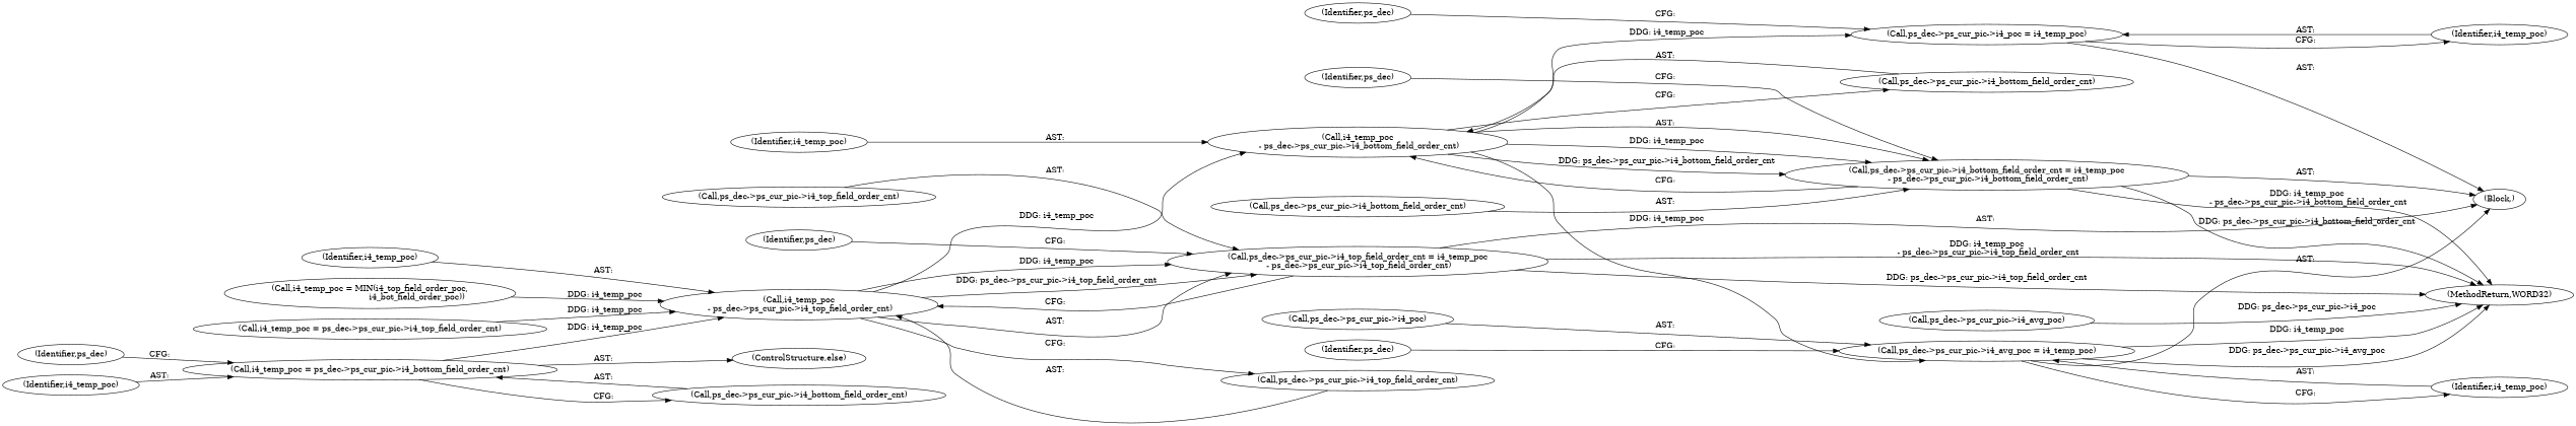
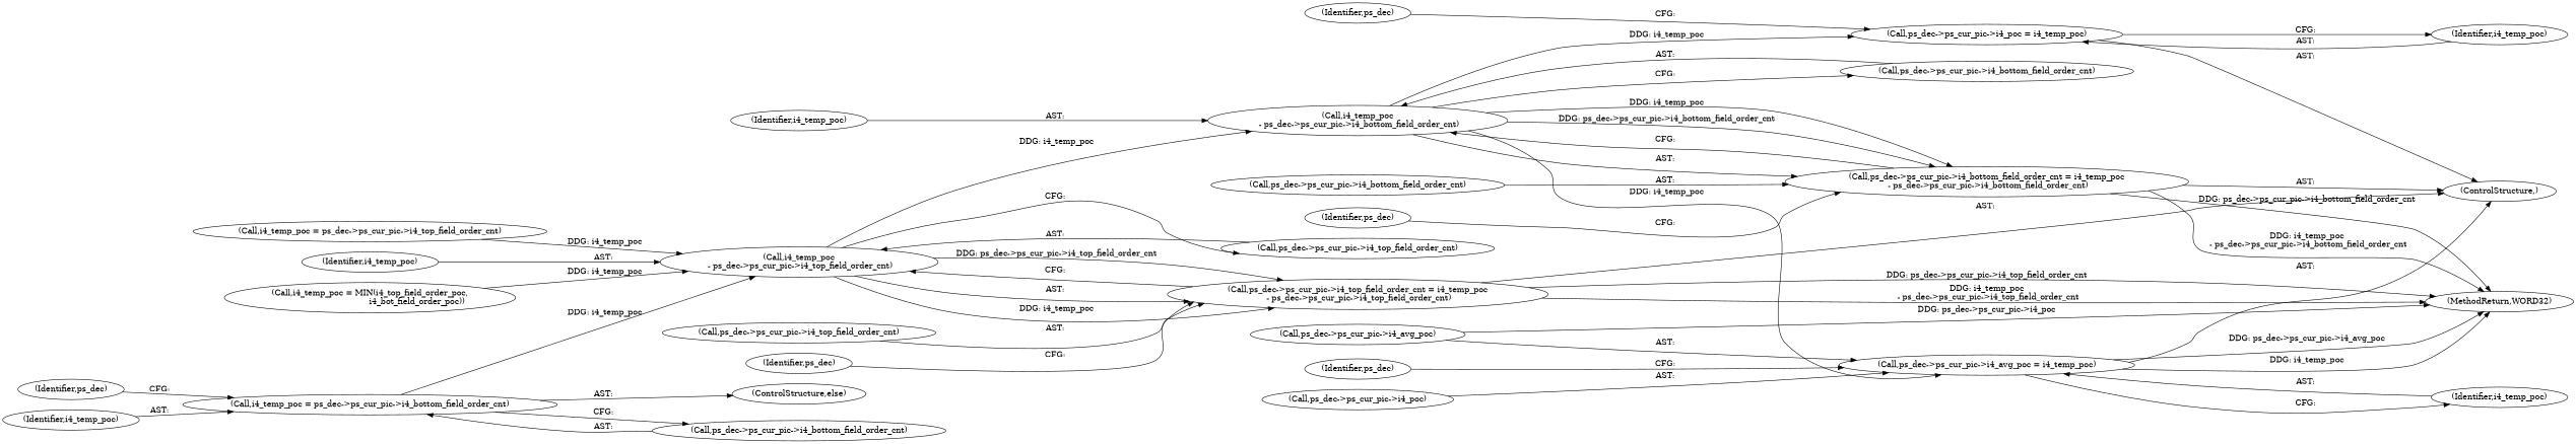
  digraph {
    rankdir=LR
    n1 [label="(Call,i4_temp_poc = ps_dec->ps_cur_pic->i4_bottom_field_order_cnt)"]
    n2 [label="(Call,i4_temp_poc\n - ps_dec->ps_cur_pic->i4_top_field_order_cnt)"]
    n3 [label="(ControlStructure,else)"]
    n4 [label="(Call,ps_dec->ps_cur_pic->i4_bottom_field_order_cnt)"]
    n5 [label="(Call,ps_dec->ps_cur_pic->i4_top_field_order_cnt = i4_temp_poc\n - ps_dec->ps_cur_pic->i4_top_field_order_cnt)"]
    n6 [label="(Call,i4_temp_poc\n - ps_dec->ps_cur_pic->i4_bottom_field_order_cnt)"]
    n7 [label="(Call,ps_dec->ps_cur_pic->i4_top_field_order_cnt)"]
-   n8 [label="(Block,)"]
+   n8 [label="(ControlStructure,)"]
    n9 [label="(MethodReturn,WORD32)"]
    n10 [label="(Call,ps_dec->ps_cur_pic->i4_bottom_field_order_cnt = i4_temp_poc\n - ps_dec->ps_cur_pic->i4_bottom_field_order_cnt)"]
    n11 [label="(Call,ps_dec->ps_cur_pic->i4_poc = i4_temp_poc)"]
    n12 [label="(Call,ps_dec->ps_cur_pic->i4_avg_poc = i4_temp_poc)"]
    n13 [label="(Call,ps_dec->ps_cur_pic->i4_bottom_field_order_cnt)"]
    n14 [label="(Identifier,i4_temp_poc)"]
    n15 [label="(Identifier,i4_temp_poc)"]
    n16 [label="(Identifier,ps_dec)"]
    n17 [label="(Call,ps_dec->ps_cur_pic->i4_poc)"]
    n18 [label="(Call,ps_dec->ps_cur_pic->i4_avg_poc)"]
    n19 [label="(Call,ps_dec->ps_cur_pic->i4_bottom_field_order_cnt)"]
    n20 [label="(Identifier,i4_temp_poc)"]
    n21 [label="(Identifier,ps_dec)"]
    n22 [label="(Call,i4_temp_poc = MIN(i4_top_field_order_poc,\n                                     i4_bot_field_order_poc))"]
    n23 [label="(Identifier,ps_dec)"]
    n24 [label="(Call,ps_dec->ps_cur_pic->i4_top_field_order_cnt)"]
    n25 [label="(Call,i4_temp_poc = ps_dec->ps_cur_pic->i4_top_field_order_cnt)"]
    n26 [label="(Identifier,i4_temp_poc)"]
    n27 [label="(Identifier,ps_dec)"]
    n28 [label="(Identifier,i4_temp_poc)"]
    n29 [label="(Identifier,ps_dec)"]
    n1 -> n2 [label="DDG: i4_temp_poc"]
    n1 -> n3 [label="AST: "]
    n1 -> n4 [label="CFG: "]
    n2 -> n5 [label="AST: "]
    n2 -> n5 [label="DDG: i4_temp_poc"]
    n2 -> n5 [label="DDG: ps_dec->ps_cur_pic->i4_top_field_order_cnt"]
    n2 -> n6 [label="DDG: i4_temp_poc"]
    n2 -> n7 [label="CFG: "]
    n4 -> n1 [label="AST: "]
    n5 -> n2 [label="CFG: "]
    n5 -> n8 [label="AST: "]
    n5 -> n9 [label="DDG: ps_dec->ps_cur_pic->i4_top_field_order_cnt"]
    n5 -> n9 [label="DDG: i4_temp_poc\n - ps_dec->ps_cur_pic->i4_top_field_order_cnt"]
    n6 -> n10 [label="AST: "]
    n6 -> n10 [label="DDG: i4_temp_poc"]
    n6 -> n10 [label="DDG: ps_dec->ps_cur_pic->i4_bottom_field_order_cnt"]
    n6 -> n11 [label="DDG: i4_temp_poc"]
    n6 -> n12 [label="DDG: i4_temp_poc"]
    n6 -> n13 [label="CFG: "]
    n7 -> n2 [label="AST: "]
    n10 -> n6 [label="CFG: "]
    n10 -> n8 [label="AST: "]
    n10 -> n9 [label="DDG: ps_dec->ps_cur_pic->i4_bottom_field_order_cnt"]
    n10 -> n9 [label="DDG: i4_temp_poc\n - ps_dec->ps_cur_pic->i4_bottom_field_order_cnt"]
    n11 -> n8 [label="AST: "]
    n11 -> n14 [label="CFG: "]
    n12 -> n8 [label="AST: "]
    n12 -> n9 [label="DDG: i4_temp_poc"]
    n12 -> n9 [label="DDG: ps_dec->ps_cur_pic->i4_avg_poc"]
    n12 -> n15 [label="CFG: "]
    n13 -> n6 [label="AST: "]
    n14 -> n11 [label="AST: "]
    n15 -> n12 [label="AST: "]
    n16 -> n1 [label="CFG: "]
    n17 -> n12 [label="AST: "]
    n18 -> n9 [label="DDG: ps_dec->ps_cur_pic->i4_poc"]
+   n18 -> n12 [label="AST: "]
    n19 -> n10 [label="AST: "]
    n20 -> n1 [label="AST: "]
    n21 -> n11 [label="CFG: "]
    n22 -> n2 [label="DDG: i4_temp_poc"]
    n23 -> n12 [label="CFG: "]
    n24 -> n5 [label="AST: "]
    n25 -> n2 [label="DDG: i4_temp_poc"]
    n26 -> n6 [label="AST: "]
    n27 -> n10 [label="CFG: "]
    n28 -> n2 [label="AST: "]
    n29 -> n5 [label="CFG: "]
  }
